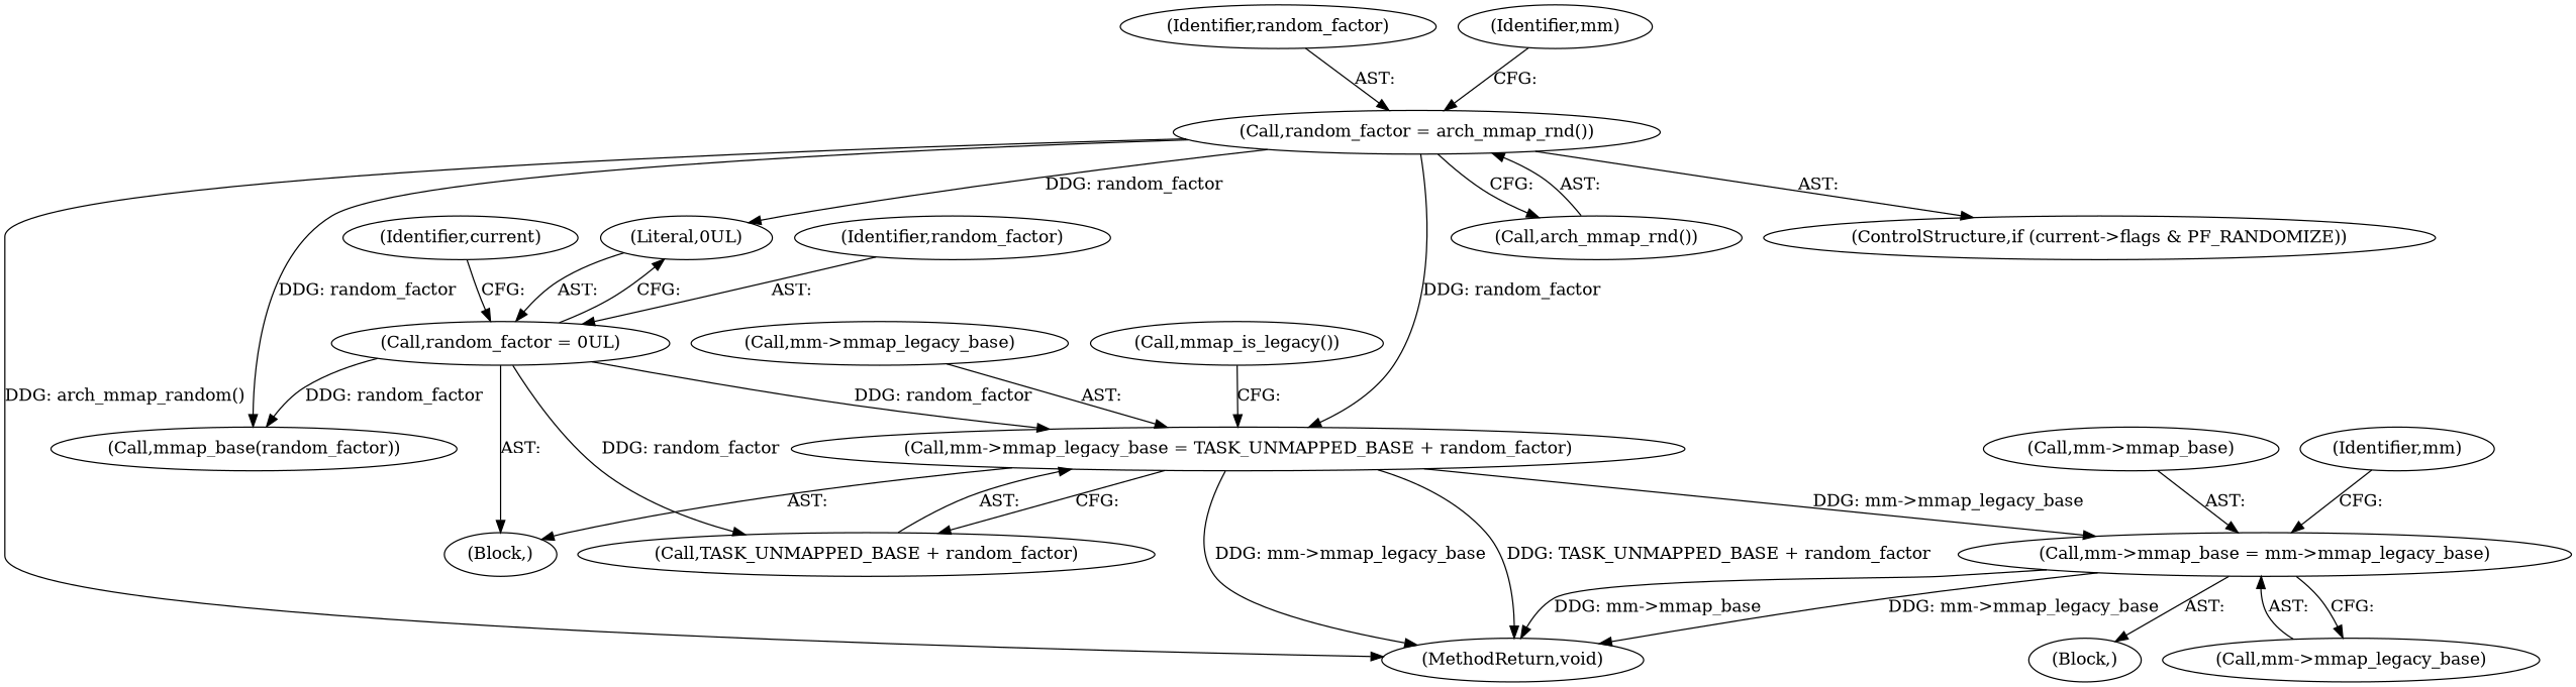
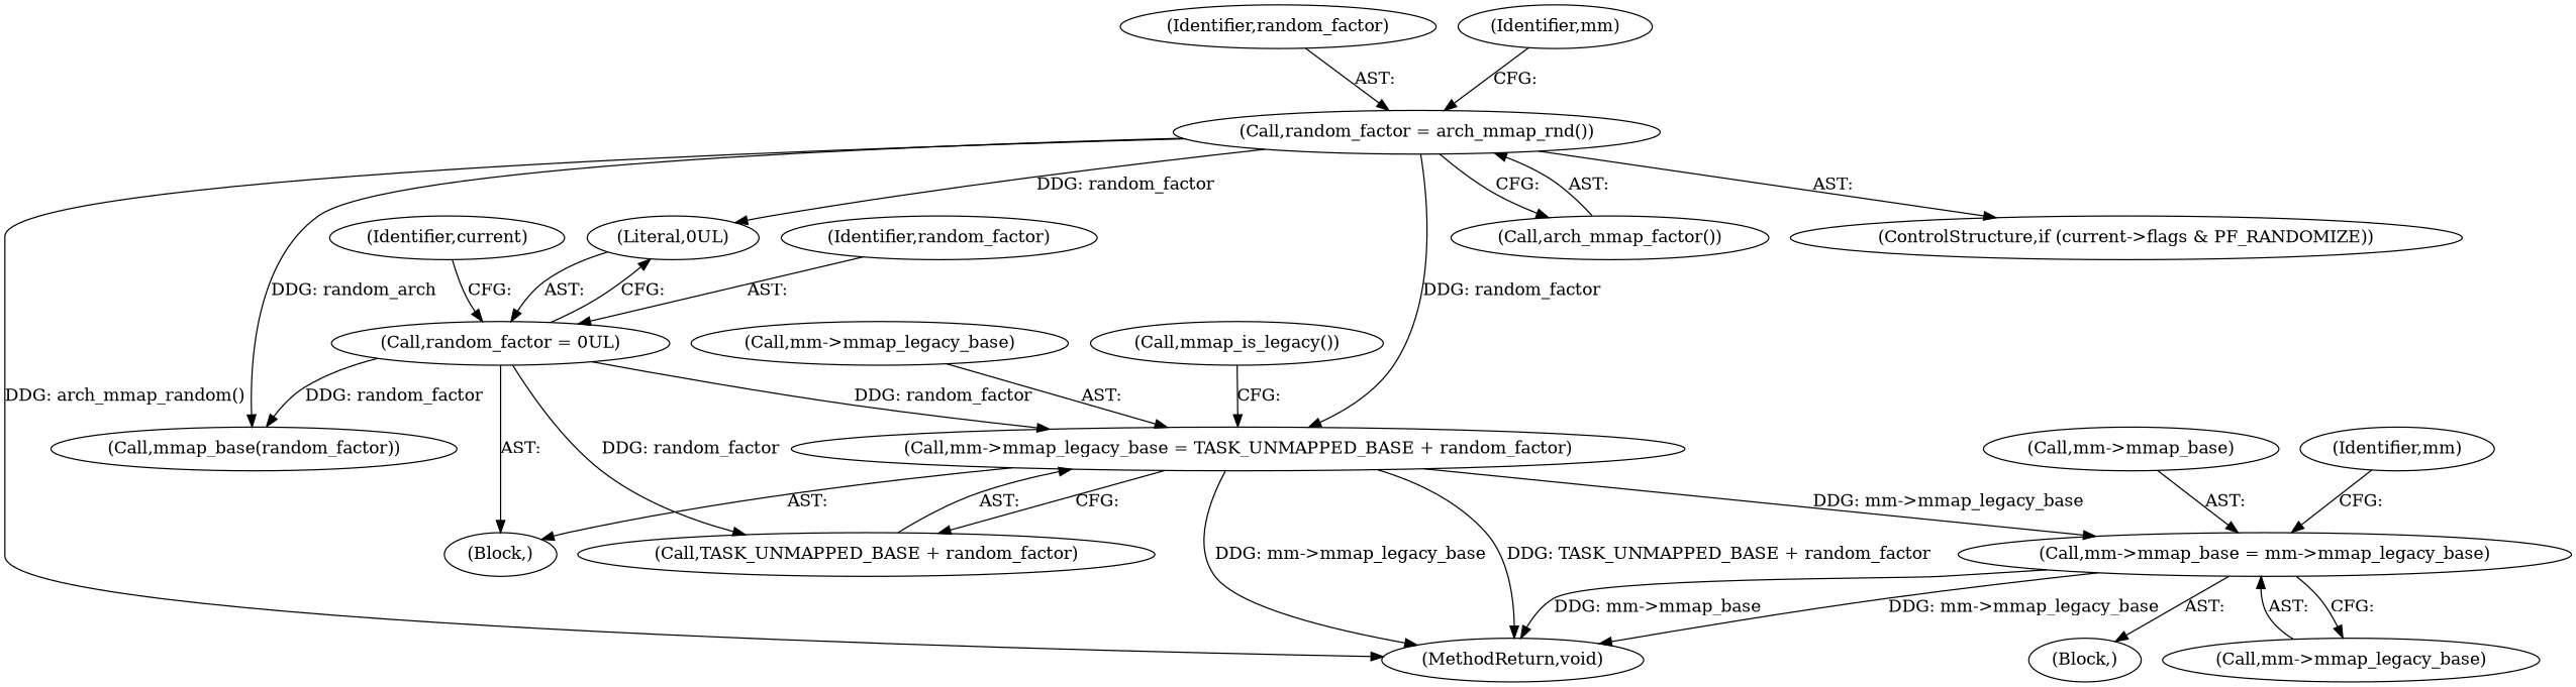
  digraph {
    n1 [label="(Call,mm->mmap_legacy_base = TASK_UNMAPPED_BASE + random_factor)"]
    n2 [label="(Call,mm->mmap_base = mm->mmap_legacy_base)"]
    n3 [label="(Block,)"]
    n4 [label="(MethodReturn,void)"]
    n5 [label="(Call,TASK_UNMAPPED_BASE + random_factor)"]
    n6 [label="(Call,mm->mmap_legacy_base)"]
    n7 [label="(Block,)"]
    n8 [label="(Call,random_factor = 0UL)"]
    n9 [label="(Literal,0UL)"]
    n10 [label="(Call,mmap_base(random_factor))"]
    n11 [label="(Call,random_factor = arch_mmap_rnd())"]
-   n12 [label="(Call,arch_mmap_rnd())"]
+   n12 [label="(Call,arch_mmap_factor())"]
    n13 [label="(ControlStructure,if (current->flags & PF_RANDOMIZE))"]
    n14 [label="(Call,mm->mmap_legacy_base)"]
    n15 [label="(Identifier,random_factor)"]
    n16 [label="(Identifier,current)"]
    n17 [label="(Call,mm->mmap_base)"]
    n18 [label="(Call,mmap_is_legacy())"]
    n19 [label="(Identifier,mm)"]
    n20 [label="(Identifier,mm)"]
    n21 [label="(Identifier,random_factor)"]
    n1 -> n2 [label="DDG: mm->mmap_legacy_base"]
    n1 -> n3 [label="AST: "]
    n1 -> n4 [label="DDG: mm->mmap_legacy_base"]
    n1 -> n4 [label="DDG: TASK_UNMAPPED_BASE + random_factor"]
    n1 -> n5 [label="CFG: "]
    n2 -> n4 [label="DDG: mm->mmap_base"]
    n2 -> n4 [label="DDG: mm->mmap_legacy_base"]
    n2 -> n6 [label="CFG: "]
    n2 -> n7 [label="AST: "]
    n5 -> n1 [label="AST: "]
    n6 -> n2 [label="AST: "]
    n8 -> n1 [label="DDG: random_factor"]
    n8 -> n3 [label="AST: "]
    n8 -> n5 [label="DDG: random_factor"]
    n8 -> n9 [label="CFG: "]
    n8 -> n10 [label="DDG: random_factor"]
    n9 -> n8 [label="AST: "]
    n11 -> n1 [label="DDG: random_factor"]
    n11 -> n4 [label="DDG: arch_mmap_random()"]
    n11 -> n9 [label="DDG: random_factor"]
-   n11 -> n10 [label="DDG: random_factor"]
+   n11 -> n10 [label="DDG: random_arch"]
    n11 -> n12 [label="CFG: "]
    n11 -> n13 [label="AST: "]
    n12 -> n11 [label="AST: "]
    n14 -> n1 [label="AST: "]
    n15 -> n11 [label="AST: "]
    n16 -> n8 [label="CFG: "]
    n17 -> n2 [label="AST: "]
    n18 -> n1 [label="CFG: "]
    n19 -> n11 [label="CFG: "]
    n20 -> n2 [label="CFG: "]
    n21 -> n8 [label="AST: "]
  }
